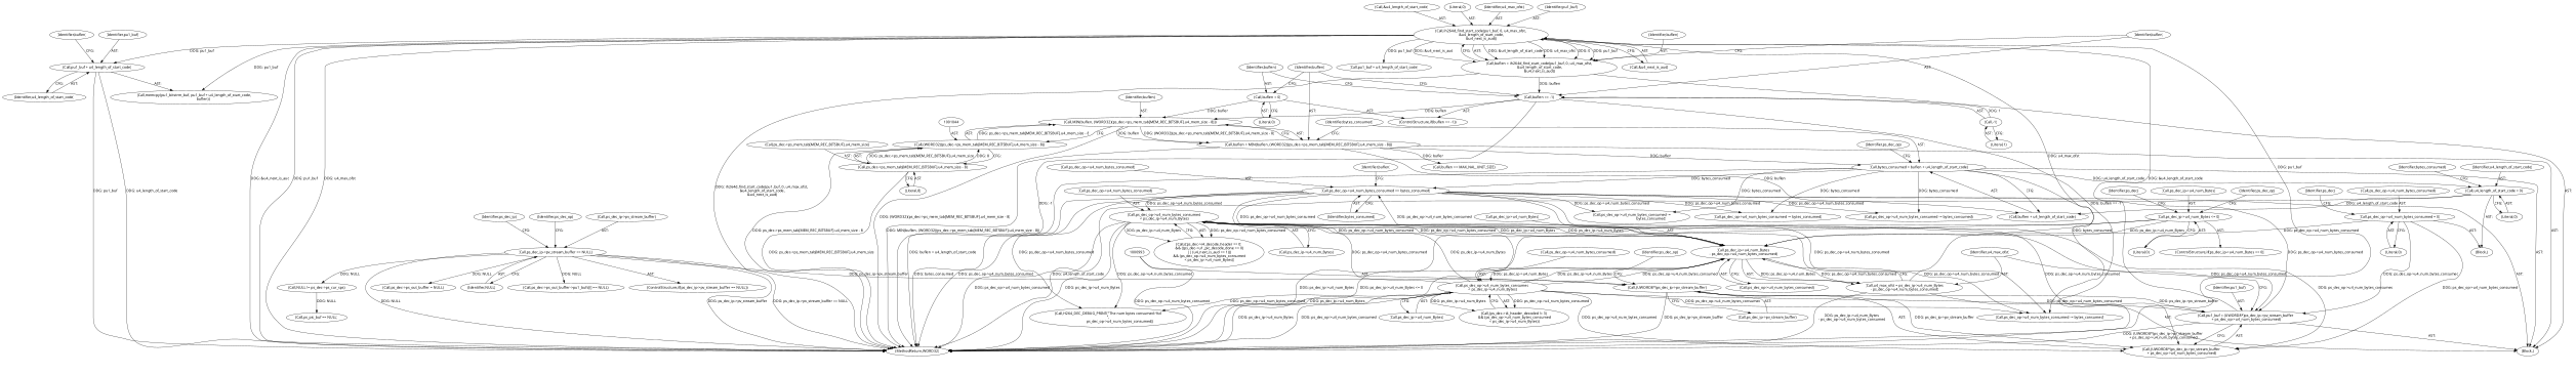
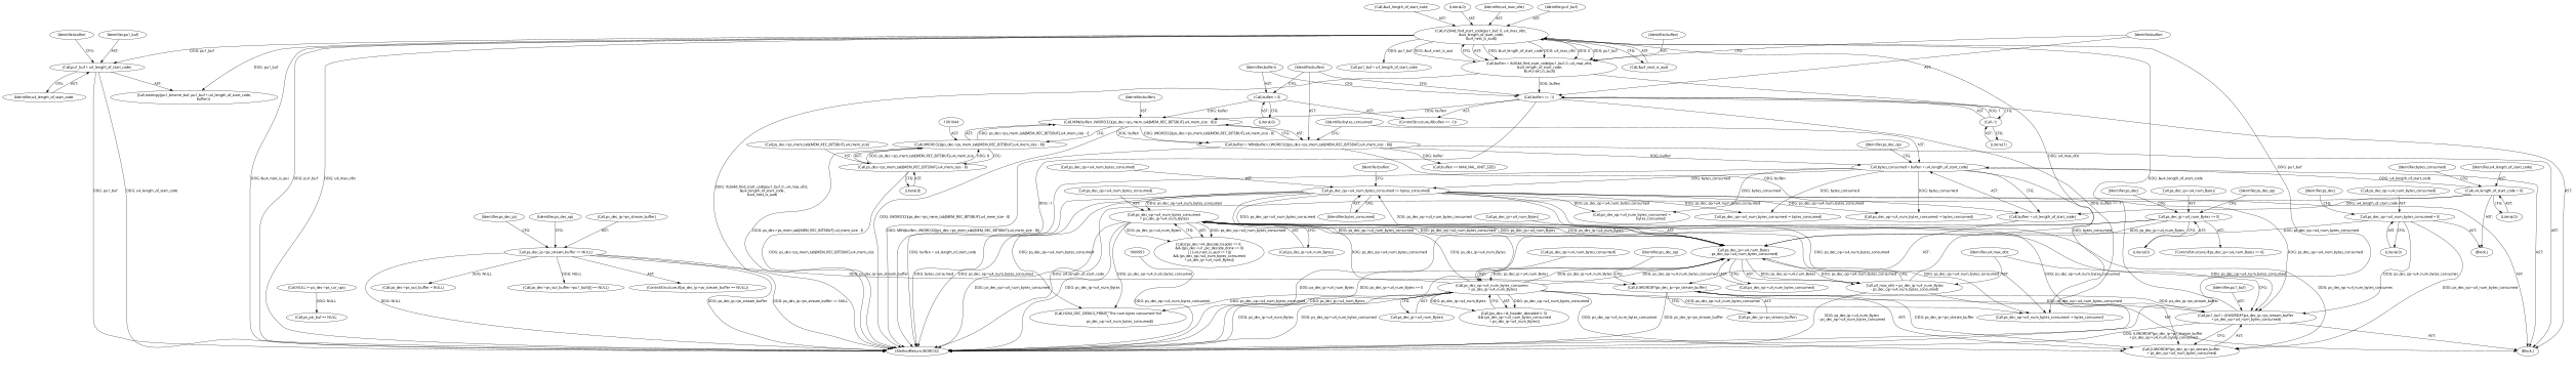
  digraph {
    fontname="Noto Sans"
    node [fontname="Noto Sans"]
    edge [fontname="Noto Sans"]
    n1 [label="(Call,pu1_buf + u4_length_of_start_code)"]
    n2 [label="(Identifier,u4_length_of_start_code)"]
    n3 [label="(Call,memcpy(pu1_bitstrm_buf, pu1_buf + u4_length_of_start_code,\n                   buflen))"]
    n4 [label="(MethodReturn,WORD32)"]
    n5 [label="(Call,ih264d_find_start_code(pu1_buf, 0, u4_max_ofst,\n &u4_length_of_start_code,\n &u4_next_is_aud))"]
    n6 [label="(Call,buflen = ih264d_find_start_code(pu1_buf, 0, u4_max_ofst,\n &u4_length_of_start_code,\n &u4_next_is_aud))"]
    n7 [label="(Call,pu1_buf + u4_length_of_start_code)"]
    n8 [label="(Call,&u4_next_is_aud)"]
    n9 [label="(Block,)"]
    n10 [label="(Call,buflen == -1)"]
    n11 [label="(Call,pu1_buf = (UWORD8*)ps_dec_ip->pv_stream_buffer\n + ps_dec_op->u4_num_bytes_consumed)"]
    n12 [label="(Call,(UWORD8*)ps_dec_ip->pv_stream_buffer\n + ps_dec_op->u4_num_bytes_consumed)"]
    n13 [label="(Call,(UWORD8*)ps_dec_ip->pv_stream_buffer)"]
    n14 [label="(Call,ps_dec_ip->pv_stream_buffer)"]
    n15 [label="(Call,ps_dec_ip->pv_stream_buffer == NULL)"]
    n16 [label="(Call,ps_dec->ps_out_buffer->pu1_bufs[i] == NULL)"]
    n17 [label="(Call,NULL != ps_dec->ps_cur_sps)"]
    n18 [label="(ControlStructure,if(ps_dec_ip->pv_stream_buffer == NULL))"]
    n19 [label="(Call,ps_dec->ps_out_buffer = NULL)"]
-   n20 [label="(Identifier,NULL)"]
    n21 [label="(Call,ps_pic_buf == NULL)"]
    n22 [label="(Call,ps_dec_op->u4_num_bytes_consumed\n < ps_dec_ip->u4_num_Bytes)"]
    n23 [label="(Call,ps_dec_ip->u4_num_Bytes\n - ps_dec_op->u4_num_bytes_consumed)"]
    n24 [label="(Call,((ps_dec->i4_decode_header == 0)\n && ((ps_dec->u1_pic_decode_done == 0)\n || (u4_next_is_aud == 1)))\n && (ps_dec_op->u4_num_bytes_consumed\n < ps_dec_ip->u4_num_Bytes))"]
    n25 [label="(Call,ps_dec_op->u4_num_bytes_consumed -= bytes_consumed)"]
    n26 [label="(Call,H264_DEC_DEBUG_PRINT(\"The num bytes consumed: %d\n\",\n                         ps_dec_op->u4_num_bytes_consumed))"]
    n27 [label="(Call,ps_dec_ip->u4_num_Bytes)"]
    n28 [label="(Call,ps_dec_op->u4_num_bytes_consumed\n < ps_dec_ip->u4_num_Bytes)"]
    n29 [label="(Call,ps_dec_op->u4_num_bytes_consumed += bytes_consumed)"]
    n30 [label="(Call,u4_max_ofst = ps_dec_ip->u4_num_Bytes\n - ps_dec_op->u4_num_bytes_consumed)"]
    n31 [label="(Call,ps_dec_op->u4_num_bytes_consumed)"]
    n32 [label="(Call,(ps_dec->i4_header_decoded != 3)\n && (ps_dec_op->u4_num_bytes_consumed\n < ps_dec_ip->u4_num_Bytes))"]
    n33 [label="(Call,ps_dec_ip->u4_num_Bytes)"]
    n34 [label="(Call,ps_dec_op->u4_num_bytes_consumed -= bytes_consumed)"]
    n35 [label="(Identifier,bytes_consumed)"]
    n36 [label="(Call,ps_dec_op->u4_num_bytes_consumed -= bytes_consumed)"]
    n37 [label="(Call,ps_dec_op->u4_num_bytes_consumed -=\n                                        bytes_consumed)"]
    n38 [label="(Call,bytes_consumed = buflen + u4_length_of_start_code)"]
    n39 [label="(Call,buflen + u4_length_of_start_code)"]
    n40 [label="(Call,buflen = MIN(buflen, (WORD32)(ps_dec->ps_mem_tab[MEM_REC_BITSBUF].u4_mem_size - 8)))"]
    n41 [label="(Call,MIN(buflen, (WORD32)(ps_dec->ps_mem_tab[MEM_REC_BITSBUF].u4_mem_size - 8)))"]
    n42 [label="(Call,buflen >= MAX_NAL_UNIT_SIZE)"]
    n43 [label="(Call,(WORD32)(ps_dec->ps_mem_tab[MEM_REC_BITSBUF].u4_mem_size - 8))"]
    n44 [label="(Call,ps_dec->ps_mem_tab[MEM_REC_BITSBUF].u4_mem_size - 8)"]
    n45 [label="(Call,-1)"]
    n46 [label="(ControlStructure,if(buflen == -1))"]
    n47 [label="(Literal,1)"]
    n48 [label="(Call,buflen = 0)"]
    n49 [label="(Literal,0)"]
    n50 [label="(Literal,8)"]
    n51 [label="(Call,u4_length_of_start_code = 0)"]
    n52 [label="(Literal,0)"]
    n53 [label="(Block,)"]
    n54 [label="(Call,ps_dec_ip->u4_num_Bytes <= 0)"]
    n55 [label="(ControlStructure,if(ps_dec_ip->u4_num_Bytes <= 0))"]
    n56 [label="(Literal,0)"]
    n57 [label="(Call,ps_dec_op->u4_num_bytes_consumed = 0)"]
    n58 [label="(Literal,0)"]
    n59 [label="(Identifier,ps_dec_op)"]
    n60 [label="(Call,&u4_length_of_start_code)"]
    n61 [label="(Call,ps_dec_op->u4_num_bytes_consumed)"]
    n62 [label="(Call,ps_dec_ip->u4_num_Bytes)"]
    n63 [label="(Identifier,buflen)"]
    n64 [label="(Call,ps_dec_ip->pv_stream_buffer)"]
    n65 [label="(Identifier,u4_max_ofst)"]
    n66 [label="(Identifier,buflen)"]
    n67 [label="(Call,ps_dec_op->u4_num_bytes_consumed)"]
    n68 [label="(Identifier,bytes_consumed)"]
    n69 [label="(Identifier,buflen)"]
    n70 [label="(Identifier,buflen)"]
    n71 [label="(Call,ps_dec->ps_mem_tab[MEM_REC_BITSBUF].u4_mem_size)"]
    n72 [label="(Call,ps_dec_op->u4_num_bytes_consumed)"]
    n73 [label="(Identifier,ps_dec_op)"]
    n74 [label="(Literal,0)"]
    n75 [label="(Identifier,ps_dec_op)"]
    n76 [label="(Identifier,ps_dec_ip)"]
    n77 [label="(Identifier,u4_max_ofst)"]
    n78 [label="(Identifier,pu1_buf)"]
    n79 [label="(Identifier,pu1_buf)"]
    n80 [label="(Identifier,buflen)"]
    n81 [label="(Identifier,ps_dec)"]
    n82 [label="(Call,ps_dec_ip->u4_num_Bytes)"]
    n83 [label="(Identifier,pu1_buf)"]
    n84 [label="(Identifier,buflen)"]
    n85 [label="(Identifier,ps_dec_op)"]
    n86 [label="(Identifier,u4_length_of_start_code)"]
    n87 [label="(Identifier,buflen)"]
    n88 [label="(Identifier,bytes_consumed)"]
    n89 [label="(Call,ps_dec_op->u4_num_bytes_consumed)"]
    n90 [label="(Identifier,ps_dec)"]
    1000993
    1001044
    n1 -> n2 [label="CFG: "]
    n1 -> n3 [label="AST: "]
    n1 -> n4 [label="DDG: u4_length_of_start_code"]
    n1 -> n4 [label="DDG: pu1_buf"]
    n2 -> n1 [label="AST: "]
    n5 -> n1 [label="DDG: pu1_buf"]
    n5 -> n3 [label="DDG: pu1_buf"]
    n5 -> n4 [label="DDG: pu1_buf"]
    n5 -> n4 [label="DDG: u4_max_ofst"]
    n5 -> n4 [label="DDG: &u4_length_of_start_code"]
    n5 -> n4 [label="DDG: &u4_next_is_aud"]
    n5 -> n6 [label="AST: "]
    n5 -> n6 [label="DDG: &u4_length_of_start_code"]
    n5 -> n6 [label="DDG: u4_max_ofst"]
    n5 -> n6 [label="DDG: 0"]
    n5 -> n6 [label="DDG: pu1_buf"]
    n5 -> n6 [label="DDG: &u4_next_is_aud"]
    n5 -> n7 [label="DDG: pu1_buf"]
    n5 -> n8 [label="CFG: "]
    n6 -> n4 [label="DDG: ih264d_find_start_code(pu1_buf, 0, u4_max_ofst,\n &u4_length_of_start_code,\n &u4_next_is_aud)"]
    n6 -> n5 [label="CFG: "]
    n6 -> n9 [label="AST: "]
    n6 -> n10 [label="DDG: buflen"]
    n8 -> n5 [label="AST: "]
    n10 -> n4 [label="DDG: buflen == -1"]
    n10 -> n4 [label="DDG: -1"]
    n10 -> n41 [label="DDG: buflen"]
+   n10 -> n45 [label="CFG: "]
    n10 -> n46 [label="AST: "]
    n11 -> n4 [label="DDG: (UWORD8*)ps_dec_ip->pv_stream_buffer\n + ps_dec_op->u4_num_bytes_consumed"]
    n11 -> n5 [label="DDG: pu1_buf"]
    n11 -> n9 [label="AST: "]
    n11 -> n12 [label="CFG: "]
    n12 -> n11 [label="AST: "]
    n13 -> n4 [label="DDG: ps_dec_ip->pv_stream_buffer"]
    n13 -> n11 [label="DDG: ps_dec_ip->pv_stream_buffer"]
    n13 -> n12 [label="AST: "]
    n13 -> n12 [label="DDG: ps_dec_ip->pv_stream_buffer"]
    n13 -> n14 [label="CFG: "]
    n14 -> n13 [label="AST: "]
    n15 -> n4 [label="DDG: ps_dec_ip->pv_stream_buffer"]
    n15 -> n4 [label="DDG: ps_dec_ip->pv_stream_buffer == NULL"]
    n15 -> n4 [label="DDG: NULL"]
    n15 -> n13 [label="DDG: ps_dec_ip->pv_stream_buffer"]
    n15 -> n16 [label="DDG: NULL"]
-   n15 -> n17 [label="DDG: NULL"]
    n15 -> n18 [label="AST: "]
    n15 -> n19 [label="DDG: NULL"]
-   n15 -> n20 [label="CFG: "]
    n17 -> n21 [label="DDG: NULL"]
-   n20 -> n15 [label="AST: "]
    n22 -> n4 [label="DDG: ps_dec_op->u4_num_bytes_consumed"]
    n22 -> n4 [label="DDG: ps_dec_ip->u4_num_Bytes"]
    n22 -> n11 [label="DDG: ps_dec_op->u4_num_bytes_consumed"]
    n22 -> n12 [label="DDG: ps_dec_op->u4_num_bytes_consumed"]
    n22 -> n23 [label="DDG: ps_dec_ip->u4_num_Bytes"]
    n22 -> n23 [label="DDG: ps_dec_op->u4_num_bytes_consumed"]
    n22 -> n24 [label="AST: "]
    n22 -> n24 [label="DDG: ps_dec_op->u4_num_bytes_consumed"]
    n22 -> n24 [label="DDG: ps_dec_ip->u4_num_Bytes"]
    n22 -> n25 [label="DDG: ps_dec_op->u4_num_bytes_consumed"]
    n22 -> n26 [label="DDG: ps_dec_op->u4_num_bytes_consumed"]
    n22 -> n27 [label="CFG: "]
    n23 -> n4 [label="DDG: ps_dec_ip->u4_num_Bytes"]
    n23 -> n22 [label="DDG: ps_dec_ip->u4_num_Bytes"]
    n23 -> n28 [label="DDG: ps_dec_ip->u4_num_Bytes"]
    n23 -> n29 [label="DDG: ps_dec_op->u4_num_bytes_consumed"]
    n23 -> n30 [label="AST: "]
    n23 -> n30 [label="DDG: ps_dec_ip->u4_num_Bytes"]
    n23 -> n30 [label="DDG: ps_dec_op->u4_num_bytes_consumed"]
    n23 -> n31 [label="CFG: "]
    n24 -> n22 [label="CFG: "]
    n27 -> n22 [label="AST: "]
    n28 -> n4 [label="DDG: ps_dec_ip->u4_num_Bytes"]
    n28 -> n4 [label="DDG: ps_dec_op->u4_num_bytes_consumed"]
    n28 -> n11 [label="DDG: ps_dec_op->u4_num_bytes_consumed"]
    n28 -> n12 [label="DDG: ps_dec_op->u4_num_bytes_consumed"]
    n28 -> n22 [label="DDG: ps_dec_op->u4_num_bytes_consumed"]
    n28 -> n22 [label="DDG: ps_dec_ip->u4_num_Bytes"]
    n28 -> n23 [label="DDG: ps_dec_ip->u4_num_Bytes"]
    n28 -> n23 [label="DDG: ps_dec_op->u4_num_bytes_consumed"]
    n28 -> n25 [label="DDG: ps_dec_op->u4_num_bytes_consumed"]
    n28 -> n26 [label="DDG: ps_dec_op->u4_num_bytes_consumed"]
    n28 -> n32 [label="AST: "]
    n28 -> n32 [label="DDG: ps_dec_op->u4_num_bytes_consumed"]
    n28 -> n32 [label="DDG: ps_dec_ip->u4_num_Bytes"]
    n28 -> n33 [label="CFG: "]
    n29 -> n4 [label="DDG: bytes_consumed"]
    n29 -> n4 [label="DDG: ps_dec_op->u4_num_bytes_consumed"]
    n29 -> n9 [label="AST: "]
    n29 -> n11 [label="DDG: ps_dec_op->u4_num_bytes_consumed"]
    n29 -> n12 [label="DDG: ps_dec_op->u4_num_bytes_consumed"]
    n29 -> n22 [label="DDG: ps_dec_op->u4_num_bytes_consumed"]
    n29 -> n23 [label="DDG: ps_dec_op->u4_num_bytes_consumed"]
    n29 -> n25 [label="DDG: ps_dec_op->u4_num_bytes_consumed"]
    n29 -> n26 [label="DDG: ps_dec_op->u4_num_bytes_consumed"]
    n29 -> n28 [label="DDG: ps_dec_op->u4_num_bytes_consumed"]
    n29 -> n34 [label="DDG: ps_dec_op->u4_num_bytes_consumed"]
    n29 -> n35 [label="CFG: "]
    n29 -> n36 [label="DDG: ps_dec_op->u4_num_bytes_consumed"]
    n29 -> n37 [label="DDG: ps_dec_op->u4_num_bytes_consumed"]
    n30 -> n4 [label="DDG: ps_dec_ip->u4_num_Bytes\n - ps_dec_op->u4_num_bytes_consumed"]
    n30 -> n5 [label="DDG: u4_max_ofst"]
    n30 -> n9 [label="AST: "]
    n30 -> n23 [label="CFG: "]
    n31 -> n23 [label="AST: "]
    n32 -> n28 [label="CFG: "]
    n33 -> n28 [label="AST: "]
    n35 -> n29 [label="AST: "]
    n38 -> n4 [label="DDG: buflen + u4_length_of_start_code"]
    n38 -> n9 [label="AST: "]
    n38 -> n25 [label="DDG: bytes_consumed"]
    n38 -> n29 [label="DDG: bytes_consumed"]
    n38 -> n34 [label="DDG: bytes_consumed"]
    n38 -> n36 [label="DDG: bytes_consumed"]
    n38 -> n37 [label="DDG: bytes_consumed"]
    n38 -> n39 [label="CFG: "]
    n39 -> n38 [label="AST: "]
    n40 -> n4 [label="DDG: MIN(buflen, (WORD32)(ps_dec->ps_mem_tab[MEM_REC_BITSBUF].u4_mem_size - 8))"]
    n40 -> n9 [label="AST: "]
    n40 -> n38 [label="DDG: buflen"]
    n40 -> n39 [label="DDG: buflen"]
    n40 -> n41 [label="CFG: "]
    n40 -> n42 [label="DDG: buflen"]
    n41 -> n4 [label="DDG: (WORD32)(ps_dec->ps_mem_tab[MEM_REC_BITSBUF].u4_mem_size - 8)"]
    n41 -> n40 [label="AST: "]
    n41 -> n40 [label="DDG: buflen"]
    n41 -> n40 [label="DDG: (WORD32)(ps_dec->ps_mem_tab[MEM_REC_BITSBUF].u4_mem_size - 8)"]
    n41 -> n43 [label="CFG: "]
    n43 -> n4 [label="DDG: ps_dec->ps_mem_tab[MEM_REC_BITSBUF].u4_mem_size - 8"]
    n43 -> n41 [label="AST: "]
    n43 -> n41 [label="DDG: ps_dec->ps_mem_tab[MEM_REC_BITSBUF].u4_mem_size - 8"]
    n43 -> n44 [label="CFG: "]
    n44 -> n4 [label="DDG: ps_dec->ps_mem_tab[MEM_REC_BITSBUF].u4_mem_size"]
    n44 -> n43 [label="AST: "]
    n44 -> n43 [label="DDG: ps_dec->ps_mem_tab[MEM_REC_BITSBUF].u4_mem_size"]
    n44 -> n43 [label="DDG: 8"]
    n44 -> n50 [label="CFG: "]
    n45 -> n10 [label="AST: "]
    n45 -> n10 [label="DDG: 1"]
    n45 -> n47 [label="CFG: "]
    n47 -> n45 [label="AST: "]
    n48 -> n41 [label="DDG: buflen"]
    n48 -> n46 [label="AST: "]
    n48 -> n49 [label="CFG: "]
    n49 -> n48 [label="AST: "]
    n50 -> n44 [label="AST: "]
    n51 -> n4 [label="DDG: u4_length_of_start_code"]
-   n38 -> n51 [label="DDG: u4_length_of_start_code"]
+   n51 -> n38 [label="DDG: u4_length_of_start_code"]
    n51 -> n39 [label="DDG: u4_length_of_start_code"]
    n51 -> n52 [label="CFG: "]
    n51 -> n53 [label="AST: "]
    n52 -> n51 [label="AST: "]
    n54 -> n4 [label="DDG: ps_dec_ip->u4_num_Bytes"]
    n54 -> n4 [label="DDG: ps_dec_ip->u4_num_Bytes <= 0"]
    n54 -> n23 [label="DDG: ps_dec_ip->u4_num_Bytes"]
    n54 -> n55 [label="AST: "]
    n54 -> n56 [label="CFG: "]
    n56 -> n54 [label="AST: "]
    n57 -> n11 [label="DDG: ps_dec_op->u4_num_bytes_consumed"]
    n57 -> n12 [label="DDG: ps_dec_op->u4_num_bytes_consumed"]
    n57 -> n23 [label="DDG: ps_dec_op->u4_num_bytes_consumed"]
    n57 -> n53 [label="AST: "]
    n57 -> n58 [label="CFG: "]
    n58 -> n57 [label="AST: "]
    n59 -> n15 [label="CFG: "]
    n60 -> n5 [label="AST: "]
    n61 -> n22 [label="AST: "]
    n62 -> n23 [label="AST: "]
    n63 -> n1 [label="CFG: "]
    n64 -> n15 [label="AST: "]
    n65 -> n11 [label="CFG: "]
    n65 -> n30 [label="AST: "]
    n66 -> n29 [label="CFG: "]
    n67 -> n29 [label="AST: "]
    n68 -> n38 [label="AST: "]
    n68 -> n40 [label="CFG: "]
    n69 -> n6 [label="CFG: "]
    n69 -> n10 [label="AST: "]
    n70 -> n10 [label="CFG: "]
    n70 -> n48 [label="AST: "]
    n71 -> n44 [label="AST: "]
    n72 -> n57 [label="AST: "]
    n73 -> n38 [label="CFG: "]
    n74 -> n5 [label="AST: "]
    n75 -> n13 [label="CFG: "]
    n76 -> n15 [label="CFG: "]
    n77 -> n5 [label="AST: "]
    n78 -> n5 [label="AST: "]
    n79 -> n11 [label="AST: "]
    n80 -> n6 [label="AST: "]
    n81 -> n57 [label="CFG: "]
    n82 -> n54 [label="AST: "]
    n83 -> n1 [label="AST: "]
    n84 -> n41 [label="AST: "]
    n85 -> n54 [label="CFG: "]
    n86 -> n51 [label="AST: "]
    n87 -> n10 [label="CFG: "]
    n87 -> n40 [label="AST: "]
    n87 -> n48 [label="CFG: "]
    n88 -> n51 [label="CFG: "]
    n89 -> n28 [label="AST: "]
    n90 -> n54 [label="CFG: "]
    1000993 -> n4 [label="DDG: ps_dec_op->u4_num_bytes_consumed"]
-   1000993 -> n13 [label="AST: "]
+   n39 -> n13 [label="AST: "]
    1001044 -> n43 [label="AST: "]
  }
